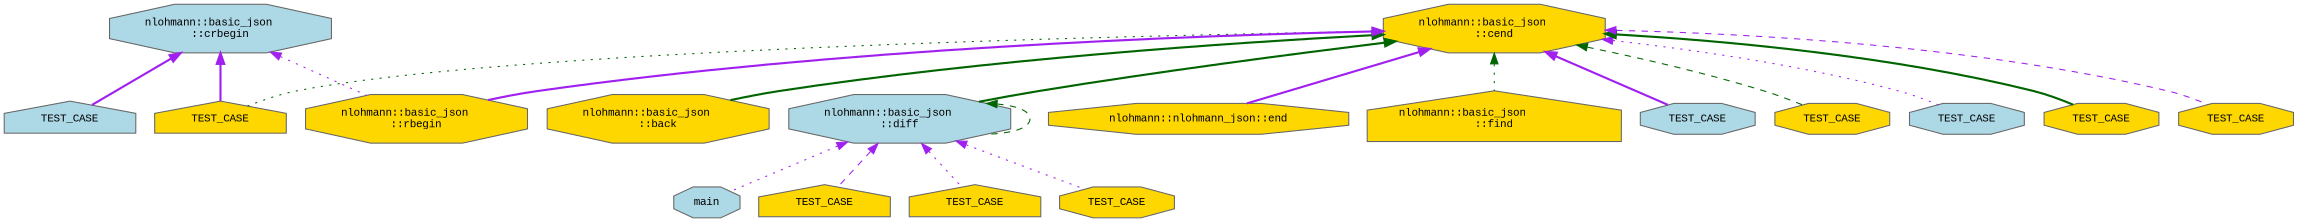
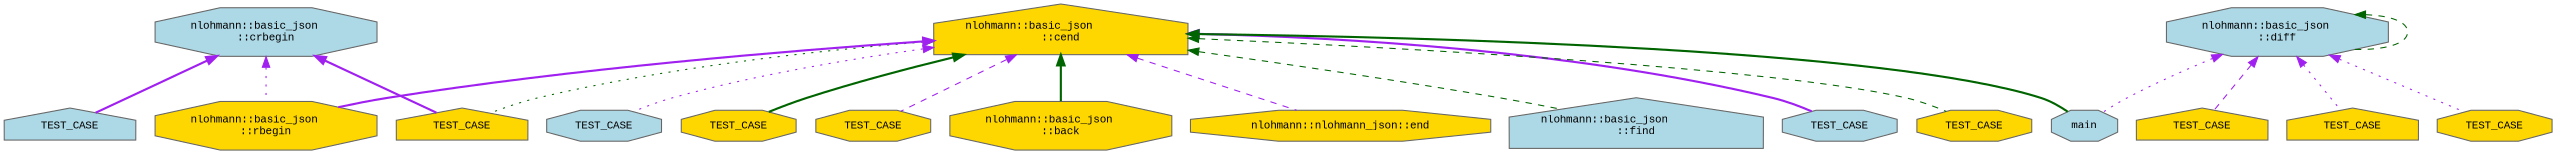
  digraph {
    fontname="Liberation Mono"
    rankdir=TB
    node [color=grey40 fillcolor=gold fontname="Liberation Mono" fontsize=10 shape=octagon style=filled]
    edge [color=purple dir=back fontname="Liberation Mono" fontsize=10 labelfontname=Helvetica labelfontsize=10 style=bold]
-   n1 [color=gray40 fontcolor=black height=0.2 label="nlohmann::basic_json\l::cend" width=0.4]
+   n1 [color=gray40 fontcolor=black height=0.2 label="nlohmann::basic_json\l::cend" shape=house width=0.4]
    n2 [height=0.2 label="nlohmann::basic_json\l::back" width=0.4]
    n3 [height=0.2 label=TEST_CASE shape=house width=0.4]
    n4 [fillcolor=lightblue height=0.2 label="nlohmann::basic_json\l::diff" width=0.4]
    n5 [height=0.2 label="nlohmann::nlohmann_json::end" width=0.4]
-   n6 [height=0.2 label="nlohmann::basic_json\l::find" shape=house width=0.4]
+   n6 [fillcolor=lightblue height=0.2 label="nlohmann::basic_json\l::find" shape=house width=0.4]
    n7 [fillcolor=lightblue height=0.2 label=TEST_CASE width=0.4]
    n8 [height=0.2 label=TEST_CASE width=0.4]
    n9 [fillcolor=lightblue height=0.2 label=TEST_CASE width=0.4]
    n10 [height=0.2 label=TEST_CASE width=0.4]
    n11 [height=0.2 label=TEST_CASE width=0.4]
    n12 [height=0.2 label="nlohmann::basic_json\l::rbegin" width=0.4]
    n13 [fillcolor=lightblue height=0.2 label="nlohmann::basic_json\l::crbegin" width=0.4]
    n14 [fillcolor=lightblue height=0.2 label=TEST_CASE shape=house width=0.4]
    n15 [fillcolor=lightblue height=0.2 label=main width=0.4]
    n16 [height=0.2 label=TEST_CASE shape=house width=0.4]
    n17 [height=0.2 label=TEST_CASE shape=house width=0.4]
    n18 [height=0.2 label=TEST_CASE width=0.4]
    n1 -> n2 [color=darkgreen]
    n1 -> n3 [color=darkgreen style=dotted]
-   n1 -> n4 [color=darkgreen]
-   n1 -> n5
-   n1 -> n6 [color=darkgreen style=dotted]
+   n1 -> n15 [color=darkgreen]
+   n1 -> n5 [style=dashed]
+   n1 -> n6 [color=darkgreen style=dashed]
    n1 -> n7
    n1 -> n8 [color=darkgreen style=dashed]
    n1 -> n9 [style=dotted]
    n1 -> n10 [color=darkgreen]
    n1 -> n11 [style=dashed]
    n1 -> n12
    n4 -> n4 [color=darkgreen style=dashed]
    n4 -> n15 [style=dotted]
    n4 -> n16 [style=dashed]
    n4 -> n17 [style=dotted]
    n4 -> n18 [style=dotted]
    n13 -> n3
    n13 -> n12 [style=dotted]
    n13 -> n14
  }
